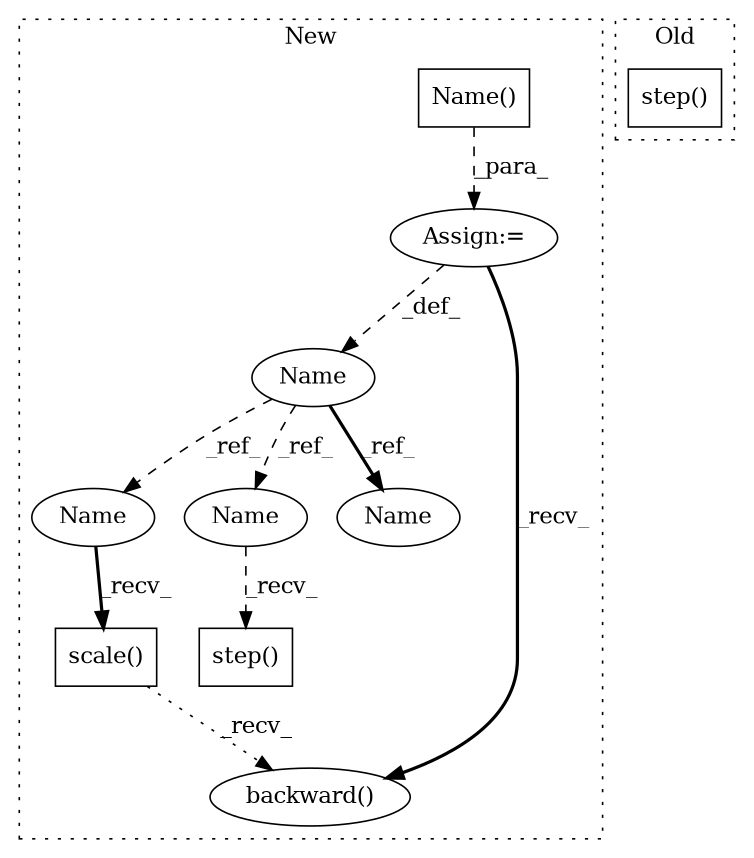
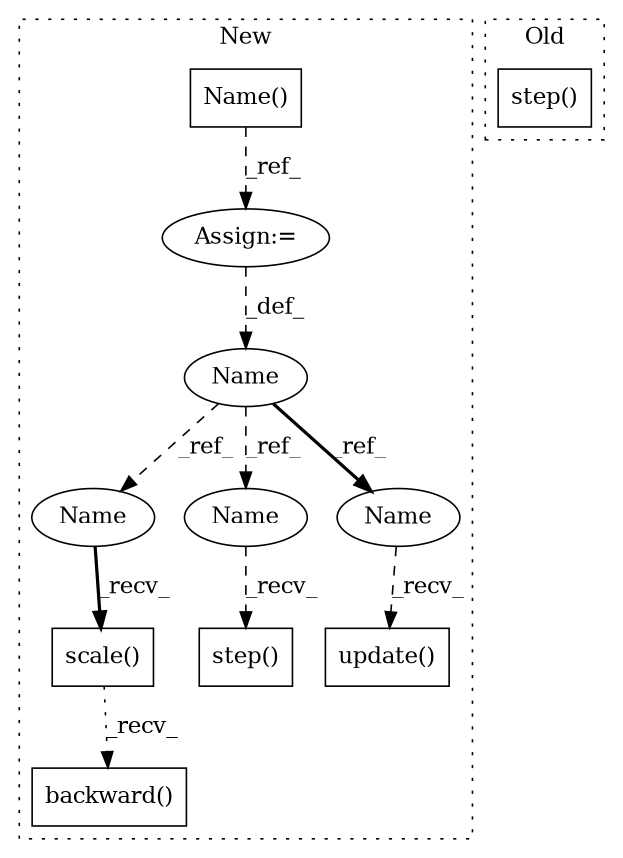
  digraph {
    node [a=75 l=6 s=24846 shape=box]
    edge [style=dashed]
+   n1 [l=15 label="update()"]
    n2 [a=87 label=Name s=22199 shape=ellipse]
    n3 [l="12,1" label="step()" s="26360,26399"]
    n4 [l="13,1" label="scale()" s="27539,27556"]
-   n5 [l=29 label="backward()" s=27539 shape=ellipse]
+   n5 [l=29 label="backward()" s=27539]
    n6 [l=71 label="Name()" s=22208]
    n7 [a=68 l=3 label="Assign:=" s=22205 shape=ellipse]
    n8 [a=87 label=Name s=27539 shape=ellipse]
    n9 [a=87 label=Name s=26360 shape=ellipse]
    n10 [a=87 label=Name shape=ellipse]
    n11 [l=24 label="step()" s=23828]
    subgraph cluster_1 {
      label=New
      style=dotted
+     n1
      n2
      n3
      n4
      n5
      n6
      n7
      n8
      n9
      n10
    }
    subgraph cluster_2 {
      label=Old
      style=dotted
      n11
    }
    n2 -> n8 [label=_ref_]
    n2 -> n9 [label=_ref_]
    n2 -> n10 [label=_ref_ style=bold]
    n4 -> n5 [label=_recv_ style=dotted]
-   n6 -> n7 [label=_para_]
+   n6 -> n7 [label=_ref_]
    n7 -> n2 [label=_def_]
-   n7 -> n5 [label=_recv_ style=bold]
    n8 -> n4 [label=_recv_ style=bold]
    n9 -> n3 [label=_recv_]
+   n10 -> n1 [label=_recv_]
  }
